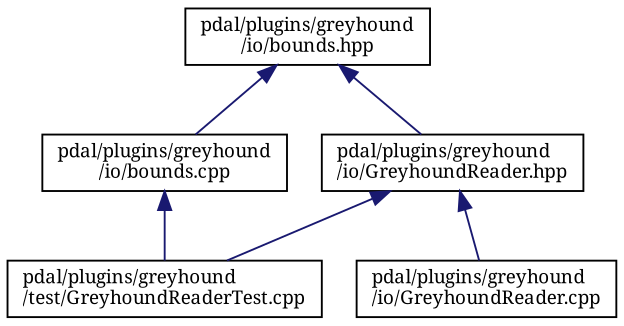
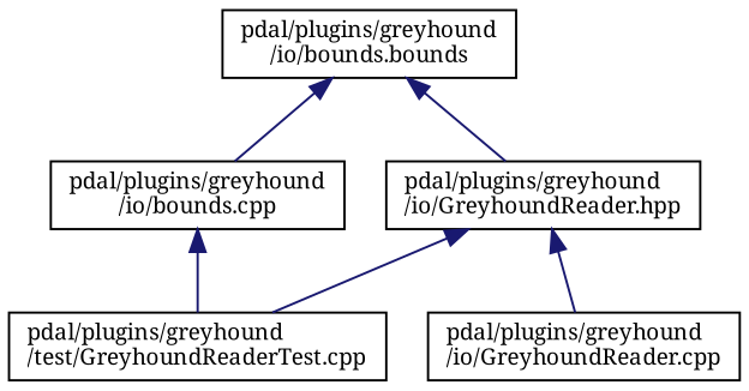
  digraph {
    fontname="Noto Serif"
    node [color=black fillcolor=white fontname="Noto Serif" fontsize=10 shape=record style=filled]
    edge [color=midnightblue dir=back fontname="Noto Serif" fontsize=10 labelfontname=Helvetica labelfontsize=10 style=solid]
-   n1 [height=0.2 label="pdal/plugins/greyhound\l/io/bounds.hpp" width=0.4]
+   n1 [height=0.2 label="pdal/plugins/greyhound\l/io/bounds.bounds" width=0.4]
    n2 [height=0.2 label="pdal/plugins/greyhound\l/io/bounds.cpp" width=0.4]
    n3 [height=0.2 label="pdal/plugins/greyhound\l/io/GreyhoundReader.hpp" width=0.4]
    n4 [height=0.2 label="pdal/plugins/greyhound\l/test/GreyhoundReaderTest.cpp" width=0.4]
    n5 [height=0.2 label="pdal/plugins/greyhound\l/io/GreyhoundReader.cpp" width=0.4]
    n1 -> n2
    n1 -> n3
    n2 -> n4
    n3 -> n4
    n3 -> n5
  }
